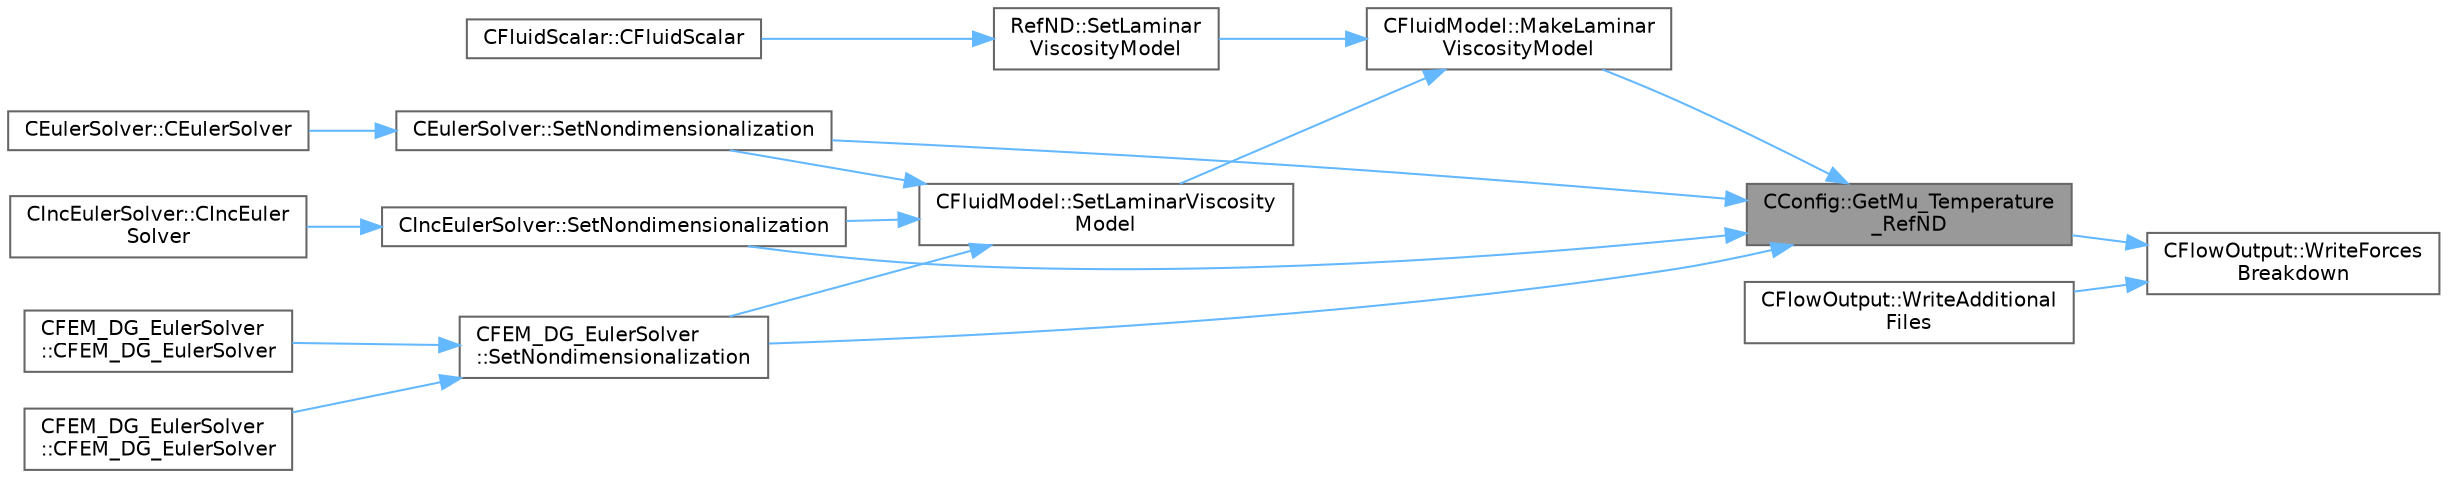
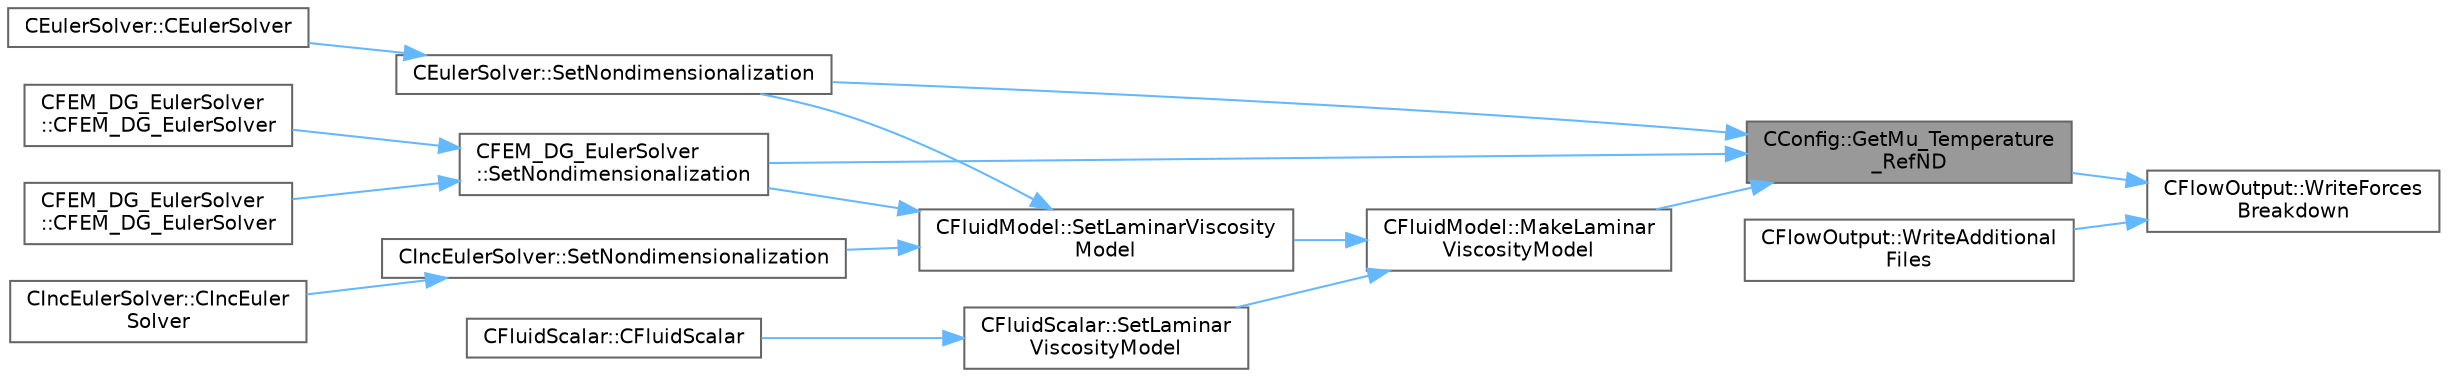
  digraph {
    rankdir=RL
    node [color=grey40 fillcolor=white fontname=Helvetica fontsize=10 shape=box style=filled]
    edge [color=steelblue1 dir=back fontname=Helvetica fontsize=10 labelfontname=Helvetica labelfontsize=10 style=solid]
    n1 [color=gray40 fillcolor=grey60 fontcolor=black height=0.2 label="CConfig::GetMu_Temperature\l_RefND" width=0.4]
    n2 [height=0.2 label="CFluidModel::MakeLaminar\lViscosityModel" width=0.4]
    n3 [height=0.2 label="CEulerSolver::SetNondimensionalization" width=0.4]
    n4 [height=0.2 label="CIncEulerSolver::SetNondimensionalization" width=0.4]
    n5 [height=0.2 label="CFEM_DG_EulerSolver\l::SetNondimensionalization" width=0.4]
    n6 [height=0.2 label="CFluidModel::SetLaminarViscosity\lModel" width=0.4]
-   n7 [height=0.2 label="RefND::SetLaminar\lViscosityModel" width=0.4]
+   n7 [height=0.2 label="CFluidScalar::SetLaminar\lViscosityModel" width=0.4]
    n8 [height=0.2 label="CEulerSolver::CEulerSolver" width=0.4]
    n9 [height=0.2 label="CIncEulerSolver::CIncEuler\lSolver" width=0.4]
    n10 [height=0.2 label="CFEM_DG_EulerSolver\l::CFEM_DG_EulerSolver" width=0.4]
    n11 [height=0.2 label="CFEM_DG_EulerSolver\l::CFEM_DG_EulerSolver" width=0.4]
    n12 [height=0.2 label="CFlowOutput::WriteForces\lBreakdown" width=0.4]
    n13 [height=0.2 label="CFlowOutput::WriteAdditional\lFiles" width=0.4]
    n14 [height=0.2 label="CFluidScalar::CFluidScalar" width=0.4]
    n1 -> n2
    n1 -> n3
-   n1 -> n4
    n1 -> n5
    n2 -> n6
    n2 -> n7
    n3 -> n8
    n4 -> n9
    n5 -> n10
    n5 -> n11
    n6 -> n3
    n6 -> n4
    n6 -> n5
    n7 -> n14
    n12 -> n1
    n12 -> n13
  }
